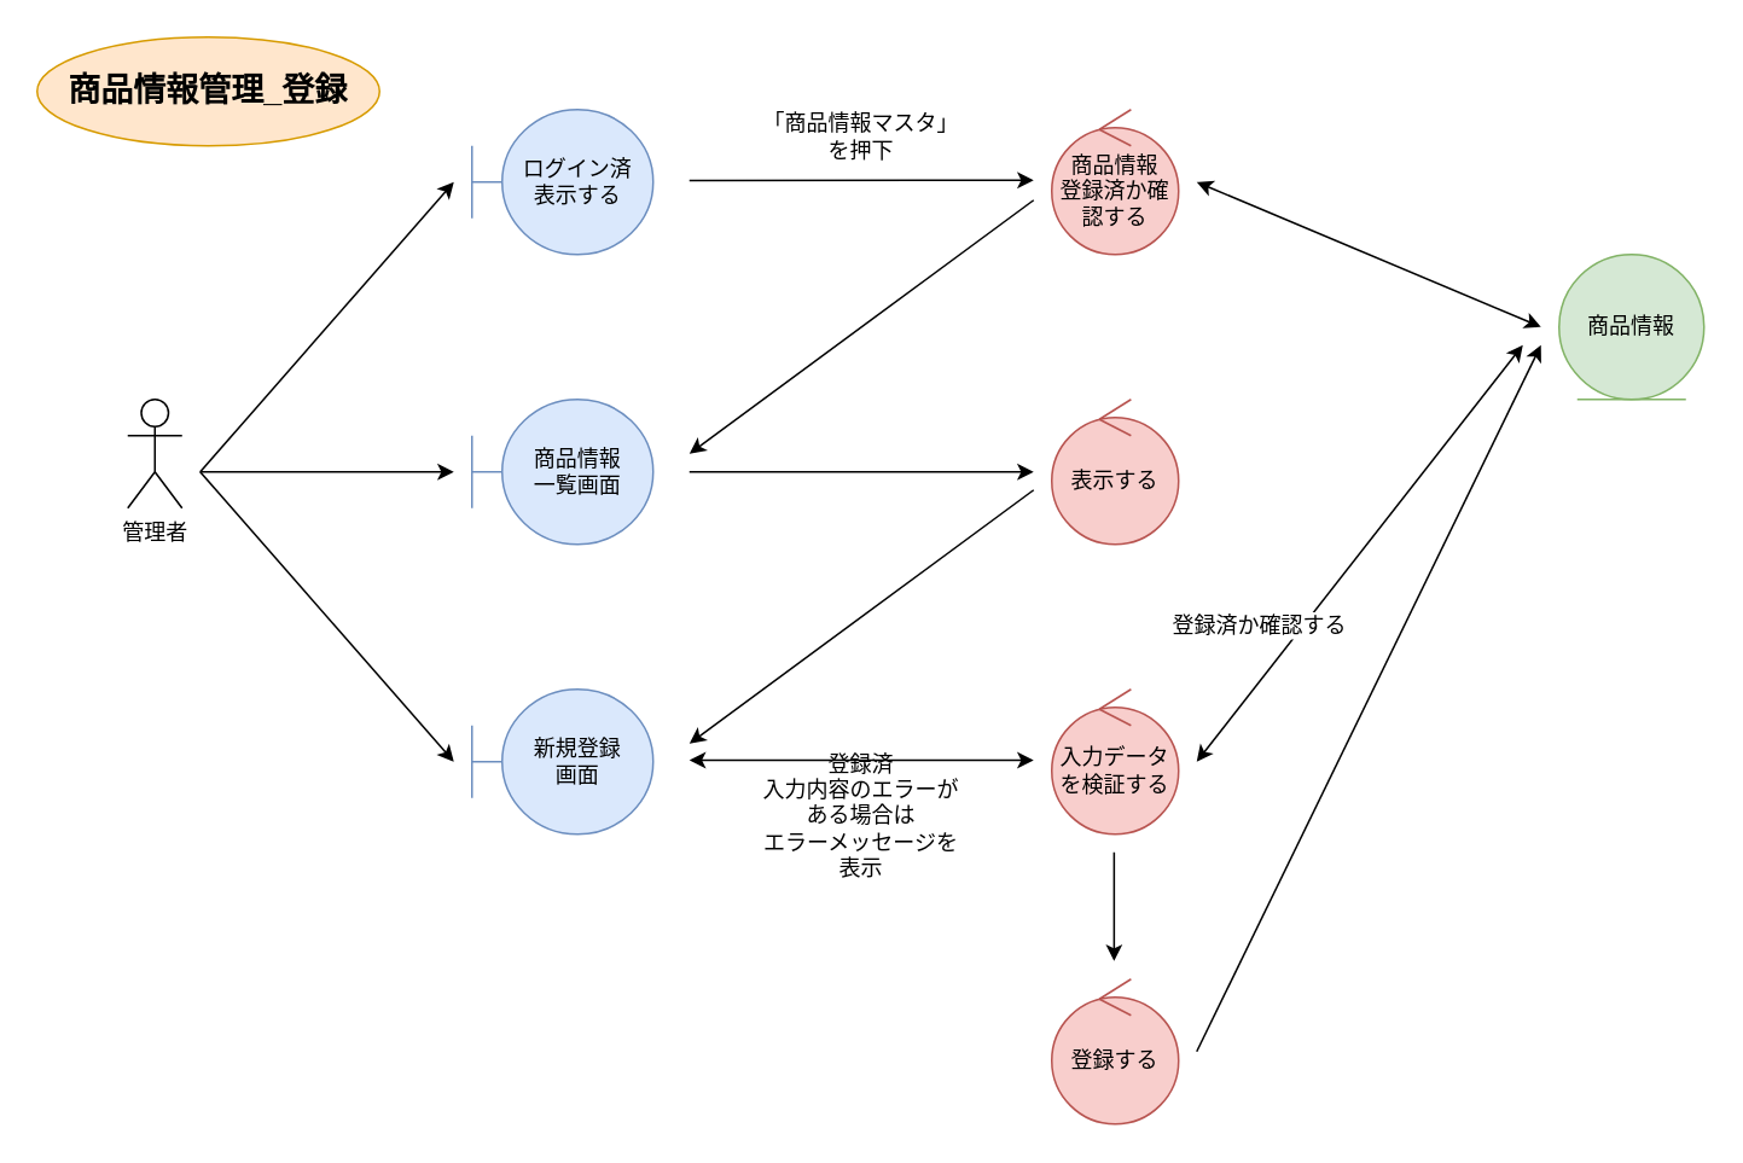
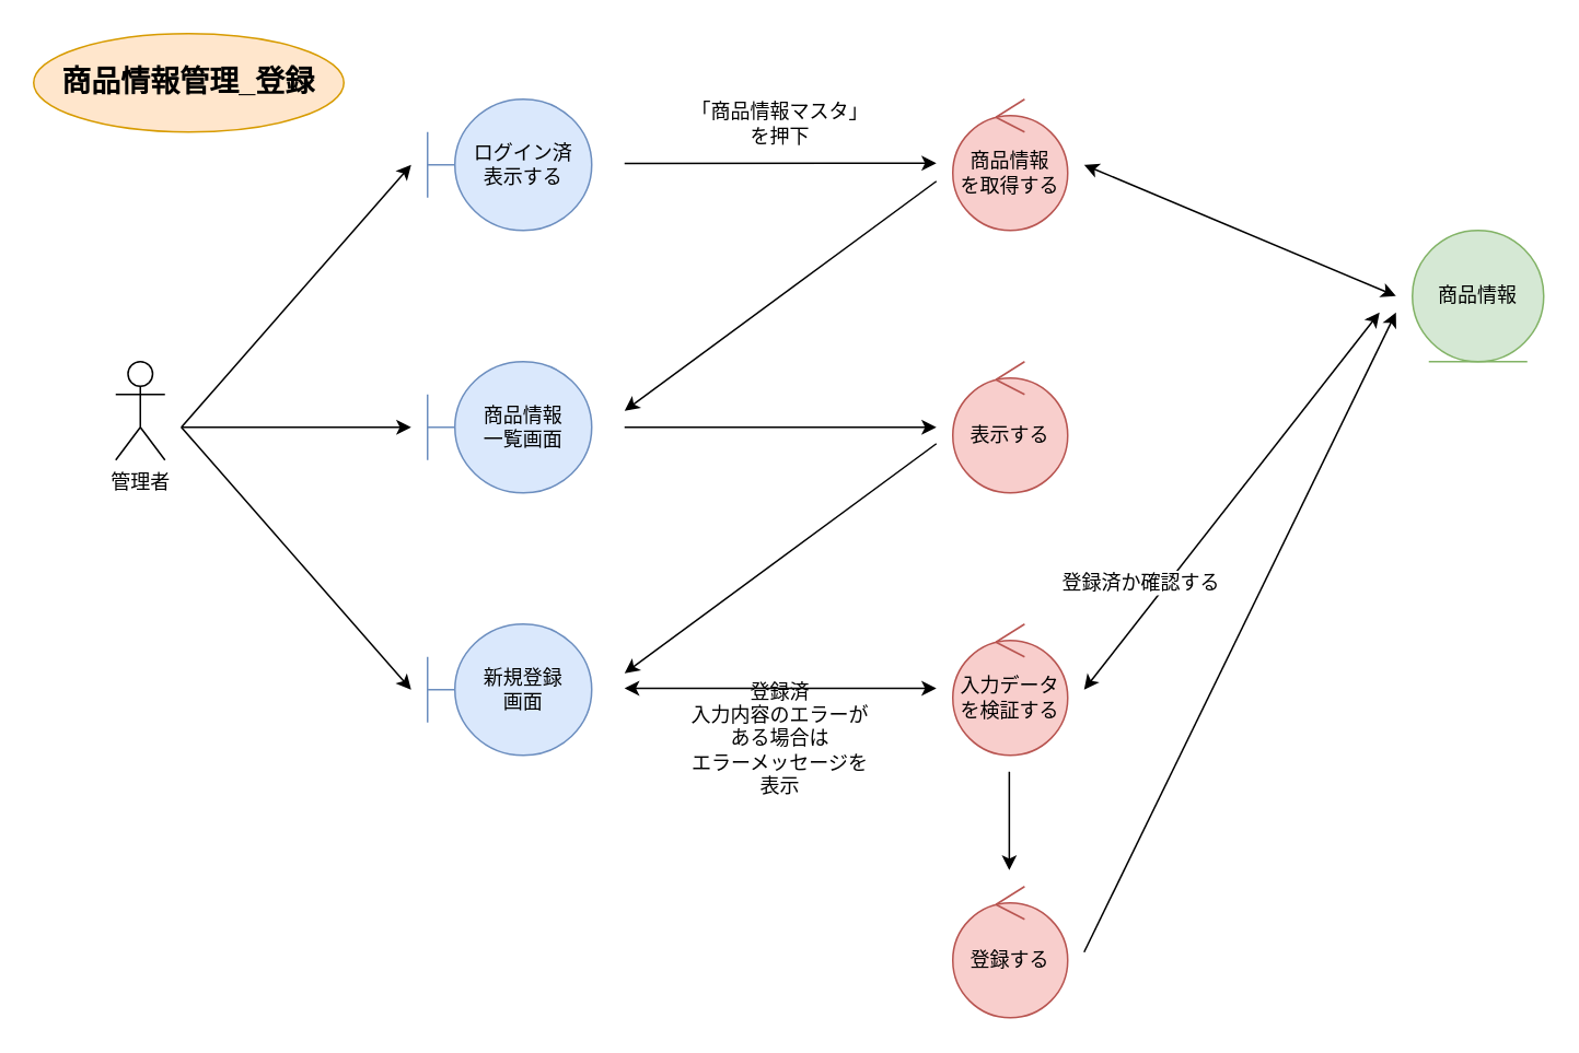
  <mxCell id="0" />
  <mxCell id="1" parent="0" />
  <mxCell id="2" value="" style="endArrow=classic;html=1;rounded=0;startArrow=classic;startFill=1;" parent="1" edge="1"><mxGeometry width="50" height="50" relative="1" as="geometry"><mxPoint x="660" y="420" as="sourcePoint" /><mxPoint x="840" y="190" as="targetPoint" /></mxGeometry></mxCell>
  <mxCell id="3" value="管理者" style="shape=umlActor;verticalLabelPosition=bottom;verticalAlign=top;html=1;" parent="1" vertex="1"><mxGeometry x="70" y="220" width="30" height="60" as="geometry" /></mxCell>
  <mxCell id="4" value="ログイン済&lt;br&gt;表示する" style="shape=umlBoundary;whiteSpace=wrap;html=1;fillColor=#dae8fc;strokeColor=#6c8ebf;" parent="1" vertex="1"><mxGeometry x="260" y="60" width="100" height="80" as="geometry" /></mxCell>
  <mxCell id="5" value="商品情報&lt;br&gt;一覧画面" style="shape=umlBoundary;whiteSpace=wrap;html=1;fillColor=#dae8fc;strokeColor=#6c8ebf;" parent="1" vertex="1"><mxGeometry x="260" y="220" width="100" height="80" as="geometry" /></mxCell>
  <mxCell id="6" value="新規登録&lt;br&gt;画面" style="shape=umlBoundary;whiteSpace=wrap;html=1;fillColor=#dae8fc;strokeColor=#6c8ebf;" parent="1" vertex="1"><mxGeometry x="260" y="380" width="100" height="80" as="geometry" /></mxCell>
- <mxCell id="7" value="商品情報&lt;br&gt;登録済か確認する" style="ellipse;shape=umlControl;whiteSpace=wrap;html=1;fillColor=#f8cecc;strokeColor=#b85450;" parent="1" vertex="1"><mxGeometry x="580" y="60" width="70" height="80" as="geometry" /></mxCell>
+ <mxCell id="7" value="商品情報&lt;br&gt;を取得する" style="ellipse;shape=umlControl;whiteSpace=wrap;html=1;fillColor=#f8cecc;strokeColor=#b85450;" parent="1" vertex="1"><mxGeometry x="580" y="60" width="70" height="80" as="geometry" /></mxCell>
  <mxCell id="8" value="商品情報" style="ellipse;shape=umlEntity;whiteSpace=wrap;html=1;fillColor=#d5e8d4;strokeColor=#82b366;" parent="1" vertex="1"><mxGeometry x="860" y="140" width="80" height="80" as="geometry" /></mxCell>
  <mxCell id="9" value="表示する" style="ellipse;shape=umlControl;whiteSpace=wrap;html=1;fillColor=#f8cecc;strokeColor=#b85450;" parent="1" vertex="1"><mxGeometry x="580" y="220" width="70" height="80" as="geometry" /></mxCell>
  <mxCell id="10" value="登録する" style="ellipse;shape=umlControl;whiteSpace=wrap;html=1;fillColor=#f8cecc;strokeColor=#b85450;" parent="1" vertex="1"><mxGeometry x="580" y="540" width="70" height="80" as="geometry" /></mxCell>
  <mxCell id="11" value="" style="endArrow=classic;html=1;rounded=0;" parent="1" edge="1"><mxGeometry width="50" height="50" relative="1" as="geometry"><mxPoint x="380" y="99.17" as="sourcePoint" /><mxPoint x="570" y="99" as="targetPoint" /></mxGeometry></mxCell>
  <mxCell id="12" value="「商品情報マスタ」&lt;br&gt;を押下" style="text;html=1;strokeColor=none;fillColor=none;align=center;verticalAlign=middle;whiteSpace=wrap;rounded=0;" parent="1" vertex="1"><mxGeometry x="420" y="60" width="110" height="30" as="geometry" /></mxCell>
  <mxCell id="13" value="" style="endArrow=classic;html=1;rounded=0;" parent="1" edge="1"><mxGeometry width="50" height="50" relative="1" as="geometry"><mxPoint x="110" y="260" as="sourcePoint" /><mxPoint x="250" y="100" as="targetPoint" /></mxGeometry></mxCell>
  <mxCell id="14" value="" style="endArrow=classic;html=1;rounded=0;" parent="1" edge="1"><mxGeometry width="50" height="50" relative="1" as="geometry"><mxPoint x="110" y="260" as="sourcePoint" /><mxPoint x="250" y="420" as="targetPoint" /></mxGeometry></mxCell>
  <mxCell id="15" value="" style="endArrow=classic;html=1;rounded=0;" parent="1" edge="1"><mxGeometry width="50" height="50" relative="1" as="geometry"><mxPoint x="110" y="260" as="sourcePoint" /><mxPoint x="250" y="260" as="targetPoint" /></mxGeometry></mxCell>
  <mxCell id="16" value="入力データを検証する" style="ellipse;shape=umlControl;whiteSpace=wrap;html=1;fillColor=#f8cecc;strokeColor=#b85450;" parent="1" vertex="1"><mxGeometry x="580" y="380" width="70" height="80" as="geometry" /></mxCell>
  <mxCell id="17" value="" style="endArrow=classic;html=1;rounded=0;startArrow=classic;startFill=1;" parent="1" edge="1"><mxGeometry width="50" height="50" relative="1" as="geometry"><mxPoint x="660" y="100" as="sourcePoint" /><mxPoint x="850" y="180" as="targetPoint" /></mxGeometry></mxCell>
  <mxCell id="18" value="" style="endArrow=none;html=1;rounded=0;jumpStyle=none;startArrow=classic;startFill=1;endFill=0;" parent="1" edge="1"><mxGeometry width="50" height="50" relative="1" as="geometry"><mxPoint x="570" y="260" as="sourcePoint" /><mxPoint x="380" y="260" as="targetPoint" /></mxGeometry></mxCell>
  <mxCell id="19" value="" style="endArrow=classic;html=1;rounded=0;" parent="1" edge="1"><mxGeometry width="50" height="50" relative="1" as="geometry"><mxPoint x="570" y="110" as="sourcePoint" /><mxPoint x="380" y="250" as="targetPoint" /></mxGeometry></mxCell>
  <mxCell id="20" value="" style="endArrow=classic;html=1;rounded=0;" parent="1" edge="1"><mxGeometry width="50" height="50" relative="1" as="geometry"><mxPoint x="570" y="270" as="sourcePoint" /><mxPoint x="380" y="410" as="targetPoint" /></mxGeometry></mxCell>
  <mxCell id="21" value="" style="endArrow=classic;html=1;rounded=0;jumpStyle=none;startArrow=classic;startFill=1;endFill=1;" parent="1" edge="1"><mxGeometry width="50" height="50" relative="1" as="geometry"><mxPoint x="570" y="419.17" as="sourcePoint" /><mxPoint x="380" y="419.17" as="targetPoint" /></mxGeometry></mxCell>
  <mxCell id="22" value="" style="endArrow=none;html=1;rounded=0;startArrow=classic;startFill=1;endFill=0;" parent="1" edge="1"><mxGeometry width="50" height="50" relative="1" as="geometry"><mxPoint x="850" y="190" as="sourcePoint" /><mxPoint x="660" y="580" as="targetPoint" /></mxGeometry></mxCell>
  <mxCell id="23" value="" style="endArrow=none;html=1;rounded=0;jumpStyle=none;startArrow=classic;startFill=1;endFill=0;" parent="1" edge="1"><mxGeometry width="50" height="50" relative="1" as="geometry"><mxPoint x="614.41" y="530" as="sourcePoint" /><mxPoint x="614.41" y="470" as="targetPoint" /></mxGeometry></mxCell>
- <mxCell id="24" value="登録済か確認する" style="text;html=1;strokeColor=none;fillColor=none;align=center;verticalAlign=middle;whiteSpace=wrap;rounded=0;labelBackgroundColor=default;" parent="1" vertex="1"><mxGeometry x="640" y="330" width="110" height="30" as="geometry" /></mxCell>
+ <mxCell id="24" value="登録済か確認する" style="text;html=1;strokeColor=none;fillColor=none;align=center;verticalAlign=middle;whiteSpace=wrap;rounded=0;labelBackgroundColor=default;" parent="1" vertex="1"><mxGeometry x="640" y="340" width="110" height="30" as="geometry" /></mxCell>
  <mxCell id="25" value="登録済&lt;br&gt;入力内容のエラーがある場合は&lt;br&gt;エラーメッセージを表示" style="text;html=1;strokeColor=none;fillColor=none;align=center;verticalAlign=middle;whiteSpace=wrap;rounded=0;labelBackgroundColor=none;" parent="1" vertex="1"><mxGeometry x="420" y="435" width="110" height="30" as="geometry" /></mxCell>
  <mxCell id="26" value="商品情報管理_登録" style="ellipse;whiteSpace=wrap;html=1;fillColor=#ffe6cc;strokeColor=#d79b00;fontStyle=1;fontSize=18;" vertex="1" parent="1"><mxGeometry x="20" y="20" width="189" height="60" as="geometry" /></mxCell>
